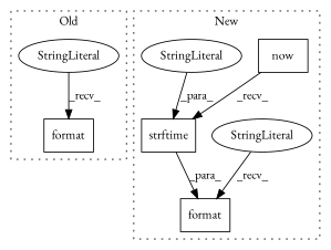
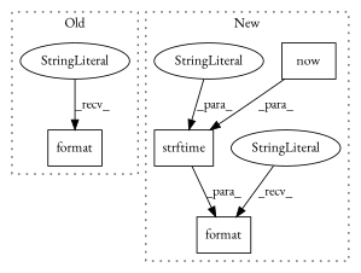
  digraph {
    fontname="EB Garamond"
    node [a=32 l="7,1" shape=box fontname="EB Garamond"]
    edge [fontname="EB Garamond"]
    n1 [label=format s="296,335"]
    n2 [a=45 l=8 label=StringLiteral s=287 shape=ellipse]
    n3 [l=5 label=now s=465]
    n4 [label=format s="333,501"]
    n5 [a=45 l=26 label=StringLiteral s=306 shape=ellipse]
    n6 [l="9,1" label=strftime s="471,499"]
    n7 [a=45 l=19 label=StringLiteral s=480 shape=ellipse]
    subgraph cluster_1 {
      label=Old
      style=dotted
      n1
      n2
    }
    subgraph cluster_2 {
      label=New
      style=dotted
      n3
      n4
      n5
      n6
      n7
    }
    n2 -> n1 [label=_recv_]
-   n3 -> n6 [label=_recv_]
+   n3 -> n6 [label=_para_]
    n5 -> n4 [label=_recv_]
    n6 -> n4 [label=_para_]
    n7 -> n6 [label=_para_]
  }
